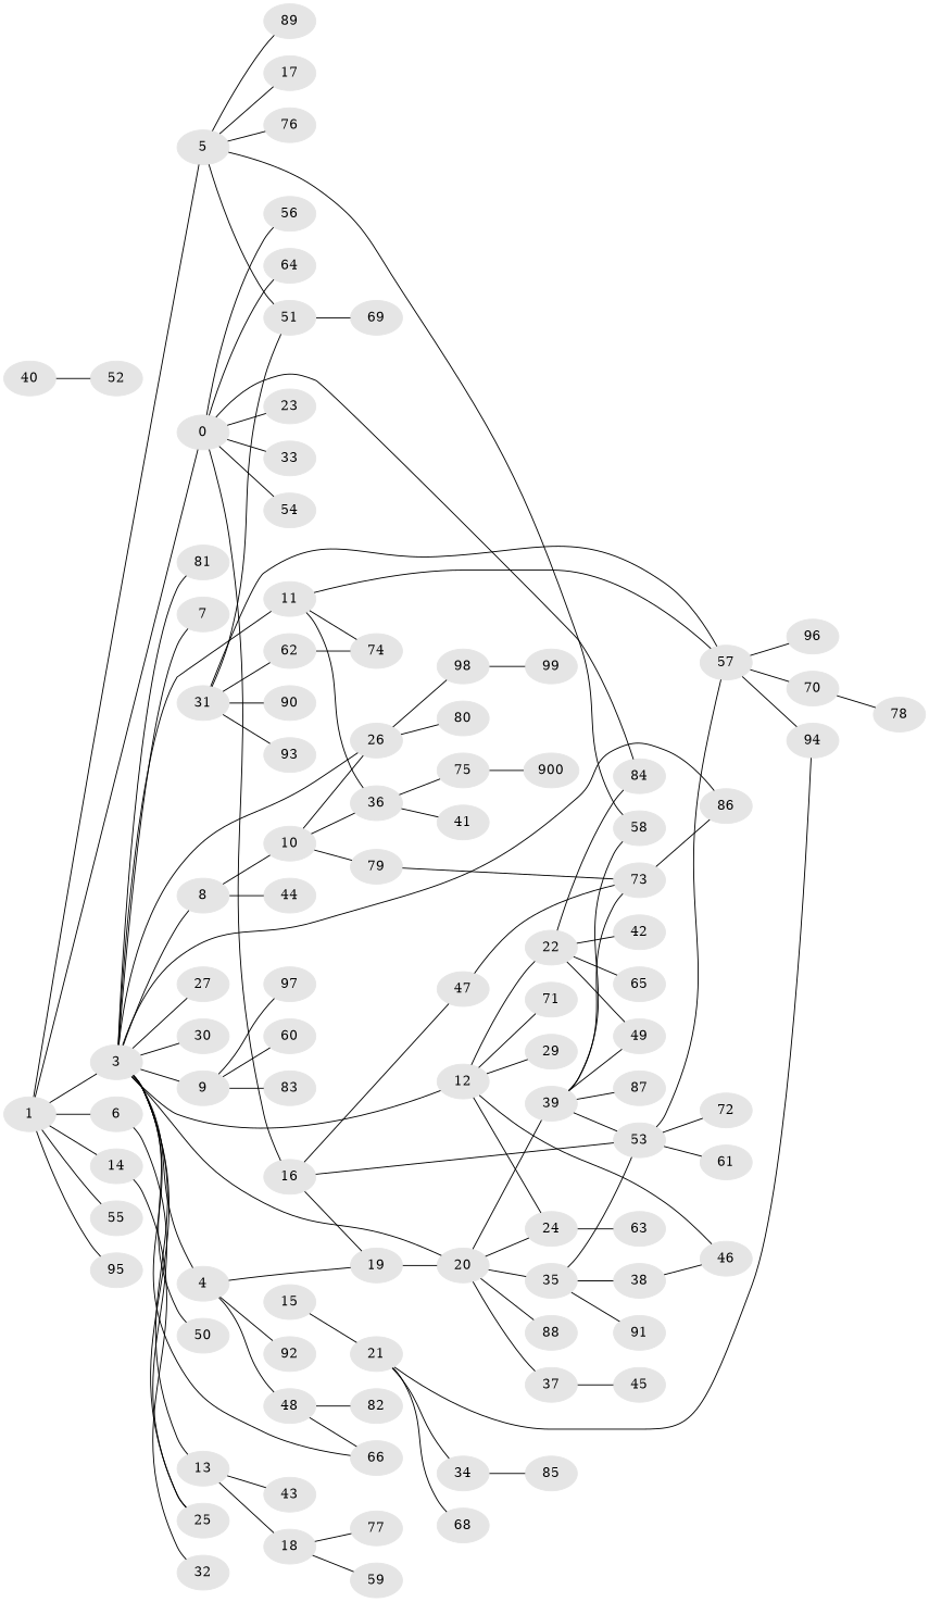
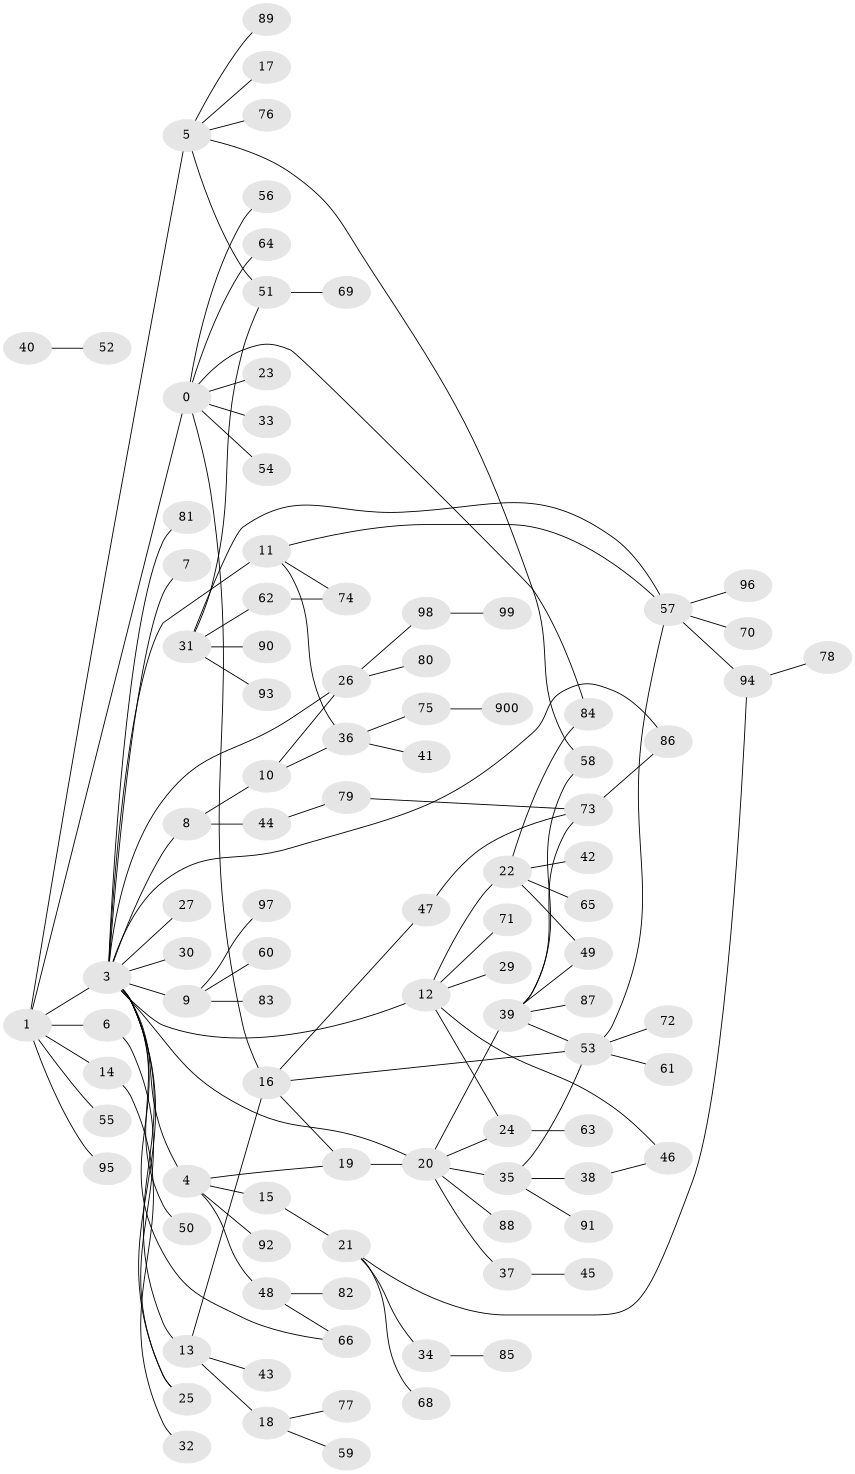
  graph {
    rankdir=LR
    node [color=gray90 style=filled]
    n1 [label=0]
    1
    3
    5
    6
    14
    55
    95
    16
    23
    33
    54
    56
    64
    84
    4
    7
    8
    9
    11
    12
    13
    20
    25
    26
    27
    30
    50
    66
    81
    86
    17
    51
    58
    76
    89
    32
    19
    47
    53
    15
    48
    92
    10
    44
    60
    83
    97
    36
    57
    74
    22
    24
    29
    46
    71
    18
    43
    35
    37
    39
    88
    80
    98
    21
    82
    69
    79
    31
    62
    90
    93
    41
    75
    73
    94
    70
    96
    65
    42
    49
    63
    59
    77
    34
    68
    61
    72
    38
    91
    45
    87
    85
    99
    40
    52
    n97 [label=900]
    78
    n1 -- 16
    n1 -- 23
    n1 -- 33
    n1 -- 54
    n1 -- 56
    n1 -- 64
    n1 -- 84
    1 -- n1
    1 -- 3
    1 -- 5
    1 -- 6
    1 -- 14
    1 -- 55
    1 -- 95
    3 -- 4
    3 -- 7
    3 -- 8
    3 -- 9
    3 -- 11
    3 -- 12
    3 -- 13
    3 -- 20
    3 -- 25
    3 -- 26
    3 -- 27
    3 -- 30
    3 -- 50
    3 -- 66
    3 -- 81
    3 -- 86
    5 -- 17
    5 -- 51
    5 -- 58
    5 -- 76
    5 -- 89
    6 -- 25
    14 -- 32
    16 -- 19
    16 -- 47
    16 -- 53
    4 -- 19
+   4 -- 15
    4 -- 48
    4 -- 92
    8 -- 10
    8 -- 44
    9 -- 60
    9 -- 83
    9 -- 97
    11 -- 36
    11 -- 57
    11 -- 74
    12 -- 22
    12 -- 24
    12 -- 29
    12 -- 46
    12 -- 71
+   13 -- 16
    13 -- 18
    13 -- 43
    20 -- 24
    20 -- 35
    20 -- 37
    20 -- 39
    20 -- 88
    26 -- 80
    26 -- 98
    51 -- 69
    19 -- 20
    47 -- 73
    53 -- 57
    53 -- 61
    53 -- 72
    15 -- 21
    48 -- 66
    48 -- 82
    10 -- 26
    10 -- 36
-   10 -- 79
+   44 -- 79
    36 -- 41
    36 -- 75
    57 -- 94
    57 -- 70
    57 -- 96
    22 -- 84
    22 -- 65
    22 -- 42
    22 -- 49
    24 -- 63
    18 -- 59
    18 -- 77
    35 -- 53
    35 -- 38
    35 -- 91
    37 -- 45
    39 -- 58
    39 -- 53
    39 -- 73
    39 -- 49
    39 -- 87
    98 -- 99
    21 -- 94
    21 -- 34
    21 -- 68
    79 -- 73
    31 -- 51
    31 -- 57
    31 -- 62
    31 -- 90
    31 -- 93
    62 -- 74
    75 -- n97
    73 -- 86
-   70 -- 78
+   94 -- 78
    34 -- 85
    38 -- 46
    40 -- 52
  }
